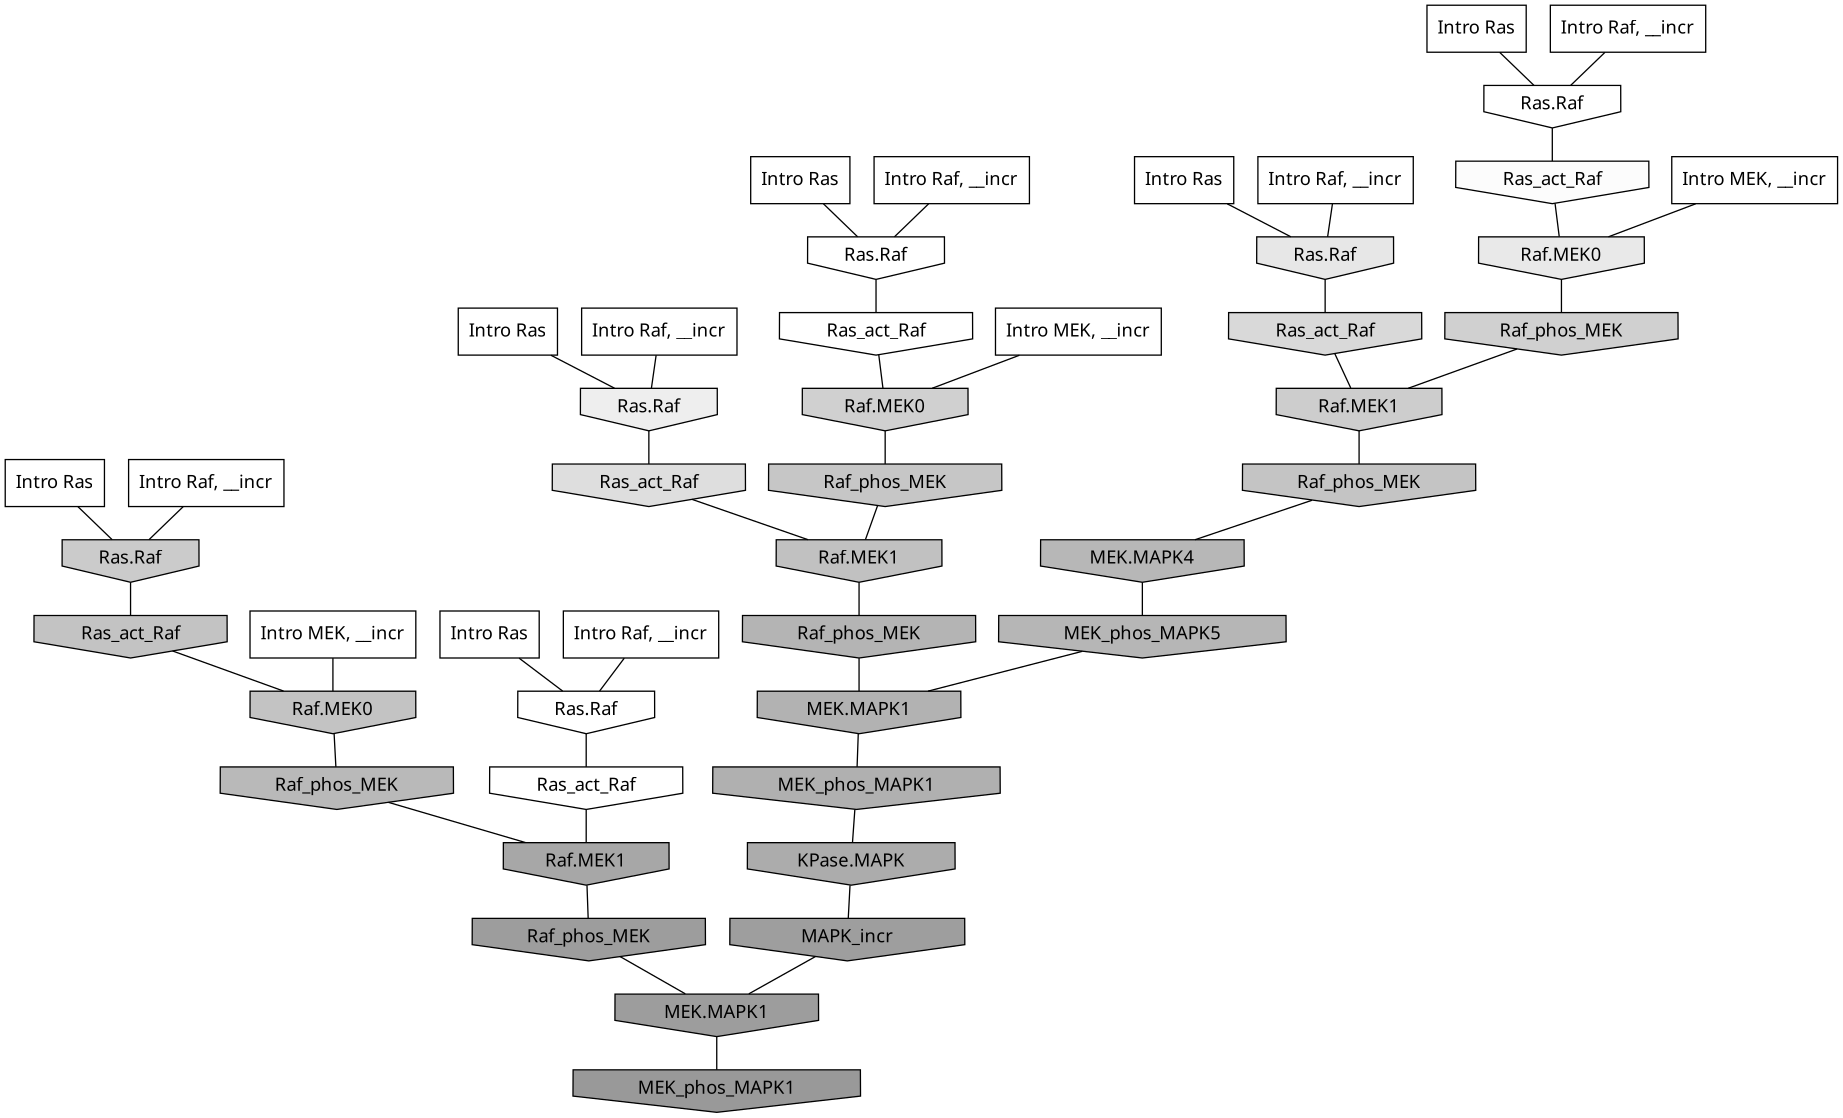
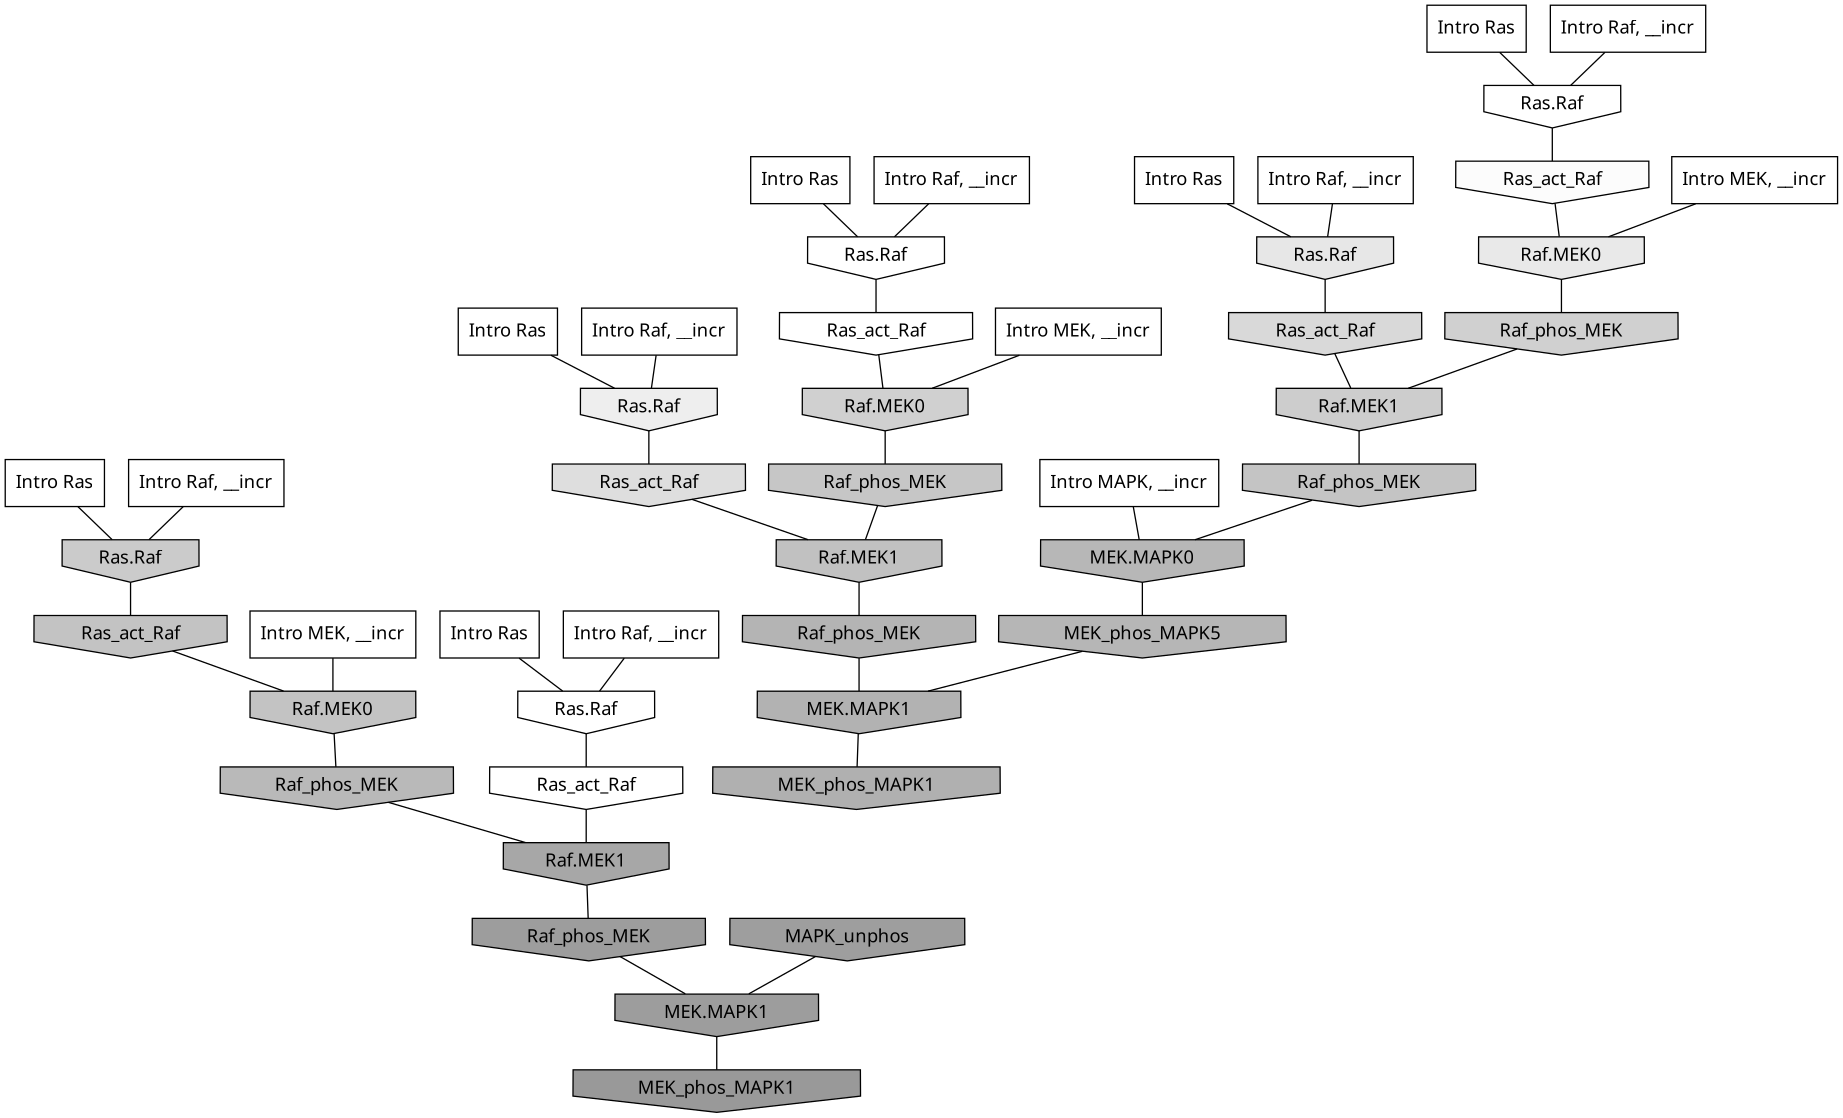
  digraph {
    rankdir=TB
    ranksep=0.30
    node [fillcolor="0.000 0.000 1.000" fontname="CMU Serif" shape=invhouse style=filled]
    edge [color="0.000 0.000 0.000" dir=none fontname="CMU Serif"]
    n1 [label="Intro Ras" shape=rectangle]
    n2 [fillcolor="0.000 0.000 0.930" label="Ras.Raf"]
    n3 [fillcolor="0.000 0.000 0.871" label=Ras_act_Raf]
    n4 [label="Intro Ras" shape=rectangle]
    n5 [label="Ras.Raf"]
    n6 [fillcolor="0.000 0.000 0.988" label=Ras_act_Raf]
    n7 [label="Intro Ras" shape=rectangle]
    n8 [label="Ras.Raf"]
    n9 [label=Ras_act_Raf]
    n10 [label="Intro Ras" shape=rectangle]
    n11 [fillcolor="0.000 0.000 0.796" label="Ras.Raf"]
    n12 [fillcolor="0.000 0.000 0.763" label=Ras_act_Raf]
    n13 [label="Intro Ras" shape=rectangle]
    n14 [fillcolor="0.000 0.000 0.905" label="Ras.Raf"]
    n15 [fillcolor="0.000 0.000 0.850" label=Ras_act_Raf]
    n16 [label="Intro Ras" shape=rectangle]
    n17 [label="Ras.Raf"]
    n18 [fillcolor="0.000 0.000 0.999" label=Ras_act_Raf]
    n19 [label="Intro Raf, __incr" shape=rectangle]
    n20 [label="Intro Raf, __incr" shape=rectangle]
    n21 [label="Intro Raf, __incr" shape=rectangle]
    n22 [label="Intro Raf, __incr" shape=rectangle]
    n23 [label="Intro Raf, __incr" shape=rectangle]
    n24 [label="Intro Raf, __incr" shape=rectangle]
    n25 [label="Intro MEK, __incr" shape=rectangle]
    n26 [fillcolor="0.000 0.000 0.912" label="Raf.MEK0"]
    n27 [fillcolor="0.000 0.000 0.813" label=Raf_phos_MEK]
    n28 [label="Intro MEK, __incr" shape=rectangle]
    n29 [fillcolor="0.000 0.000 0.763" label="Raf.MEK0"]
    n30 [fillcolor="0.000 0.000 0.726" label=Raf_phos_MEK]
    n31 [label="Intro MEK, __incr" shape=rectangle]
    n32 [fillcolor="0.000 0.000 0.814" label="Raf.MEK0"]
    n33 [fillcolor="0.000 0.000 0.777" label=Raf_phos_MEK]
-   n35 [fillcolor="0.000 0.000 0.718" label="MEK.MAPK4"]
+   n34 [label="Intro MAPK, __incr" shape=rectangle]
+   n35 [fillcolor="0.000 0.000 0.718" label="MEK.MAPK0"]
    n36 [fillcolor="0.000 0.000 0.713" label=MEK_phos_MAPK5]
-   n37 [fillcolor="0.000 0.000 0.674" label="KPase.MAPK"]
-   n38 [fillcolor="0.000 0.000 0.621" label=MAPK_incr]
+   n38 [fillcolor="0.000 0.000 0.621" label=MAPK_unphos]
    n39 [fillcolor="0.000 0.000 0.655" label="Raf.MEK1"]
    n40 [fillcolor="0.000 0.000 0.617" label=Raf_phos_MEK]
    n41 [fillcolor="0.000 0.000 0.755" label="Raf.MEK1"]
    n42 [fillcolor="0.000 0.000 0.803" label="Raf.MEK1"]
    n43 [fillcolor="0.000 0.000 0.705" label=Raf_phos_MEK]
    n44 [fillcolor="0.000 0.000 0.767" label=Raf_phos_MEK]
    n45 [fillcolor="0.000 0.000 0.699" label="MEK.MAPK1"]
    n46 [fillcolor="0.000 0.000 0.690" label=MEK_phos_MAPK1]
    n47 [fillcolor="0.000 0.000 0.616" label="MEK.MAPK1"]
    n48 [fillcolor="0.000 0.000 0.600" label=MEK_phos_MAPK1]
    n1 -> n2
    n2 -> n3
    n3 -> n41
    n4 -> n5
    n5 -> n6
    n6 -> n26
    n7 -> n8
    n8 -> n9
    n9 -> n32
    n10 -> n11
    n11 -> n12
    n12 -> n29
    n13 -> n14
    n14 -> n15
    n15 -> n42
    n16 -> n17
    n17 -> n18
    n18 -> n39
    n19 -> n14
    n20 -> n11
    n21 -> n17
    n22 -> n8
    n23 -> n2
    n24 -> n5
    n25 -> n26
    n26 -> n27
    n27 -> n42
    n28 -> n29
    n29 -> n30
    n30 -> n39
    n31 -> n32
    n32 -> n33
    n33 -> n41
+   n34 -> n35
    n35 -> n36
    n36 -> n45
-   n37 -> n38
    n38 -> n47
    n39 -> n40
    n40 -> n47
    n41 -> n43
    n42 -> n44
    n43 -> n45
    n44 -> n35
    n45 -> n46
-   n46 -> n37
    n47 -> n48
  }
